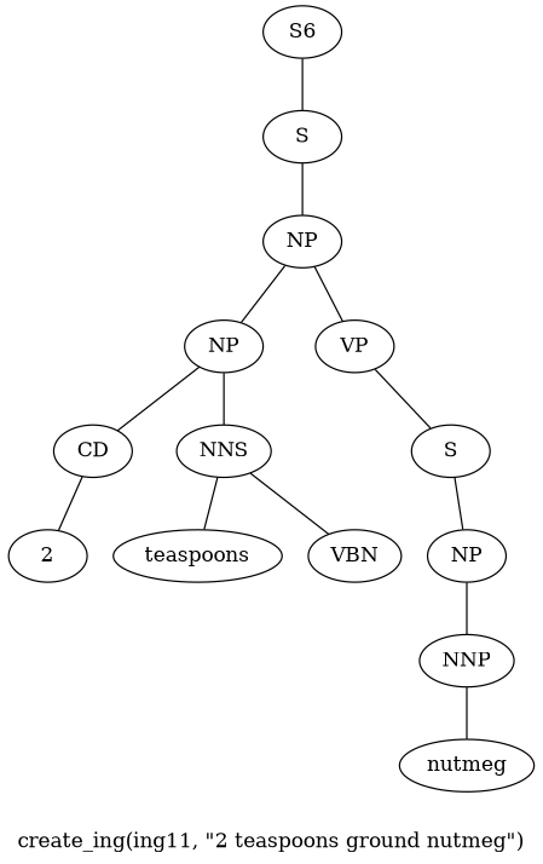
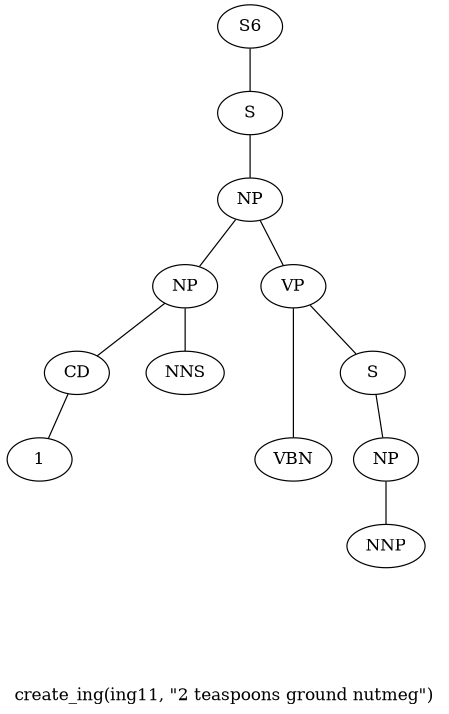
  graph {
    label="create_ing(ing11, \"2 teaspoons ground nutmeg\")"
    n1 [label=S6]
    n2 [label=S]
    n3 [label=NP]
    n4 [label=NP]
    n5 [label=VP]
    n6 [label=CD]
    n7 [label=NNS]
    n8 [label=VBN]
    n9 [label=S]
-   n10 [label=2]
-   n11 [label=teaspoons]
+   n10 [label=1]
    n12 [label=NP]
    n13 [label=NNP]
-   n14 [label=nutmeg]
    n1 -- n2
    n2 -- n3
    n3 -- n4
    n3 -- n5
    n4 -- n6
    n4 -- n7
-   n7 -- n8
+   n5 -- n8
    n5 -- n9
    n6 -- n10
-   n7 -- n11
    n9 -- n12
    n12 -- n13
-   n13 -- n14
  }
